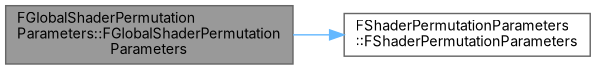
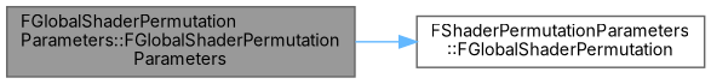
  digraph {
    rankdir=LR
    fontname=Inter
    node [fontname=Inter fontsize=10 shape=box style=filled]
    n1 [color=gray40 fillcolor=grey60 fontcolor=black height=0.2 label="FGlobalShaderPermutation\lParameters::FGlobalShaderPermutation\lParameters" width=0.4]
-   n2 [color=grey40 fillcolor=white height=0.2 label="FShaderPermutationParameters\l::FShaderPermutationParameters" width=0.4]
+   n2 [color=grey40 fillcolor=white height=0.2 label="FShaderPermutationParameters\l::FGlobalShaderPermutation" width=0.4]
    n1 -> n2 [color=steelblue1 fontname=Inter fontsize=10 labelfontname=Helvetica labelfontsize=10 style=solid]
  }
